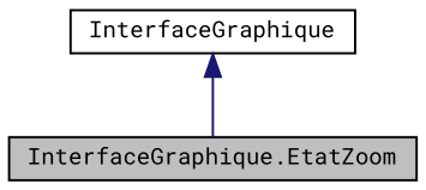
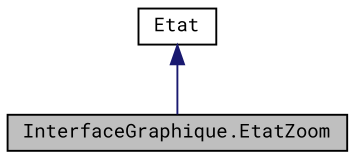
  digraph {
    fontname="Roboto Mono"
    node [color=black fontname="Roboto Mono" fontsize=10 shape=record style=filled]
    n1 [fillcolor=grey75 fontcolor=black height=0.2 label="InterfaceGraphique.EtatZoom" width=0.4]
-   n2 [fillcolor=white height=0.2 label=InterfaceGraphique width=0.4]
+   n2 [fillcolor=white height=0.2 label=Etat width=0.4]
    n2 -> n1 [color=midnightblue dir=back fontname="Roboto Mono" fontsize=10 labelfontname=Helvetica labelfontsize=10 style=solid]
  }
